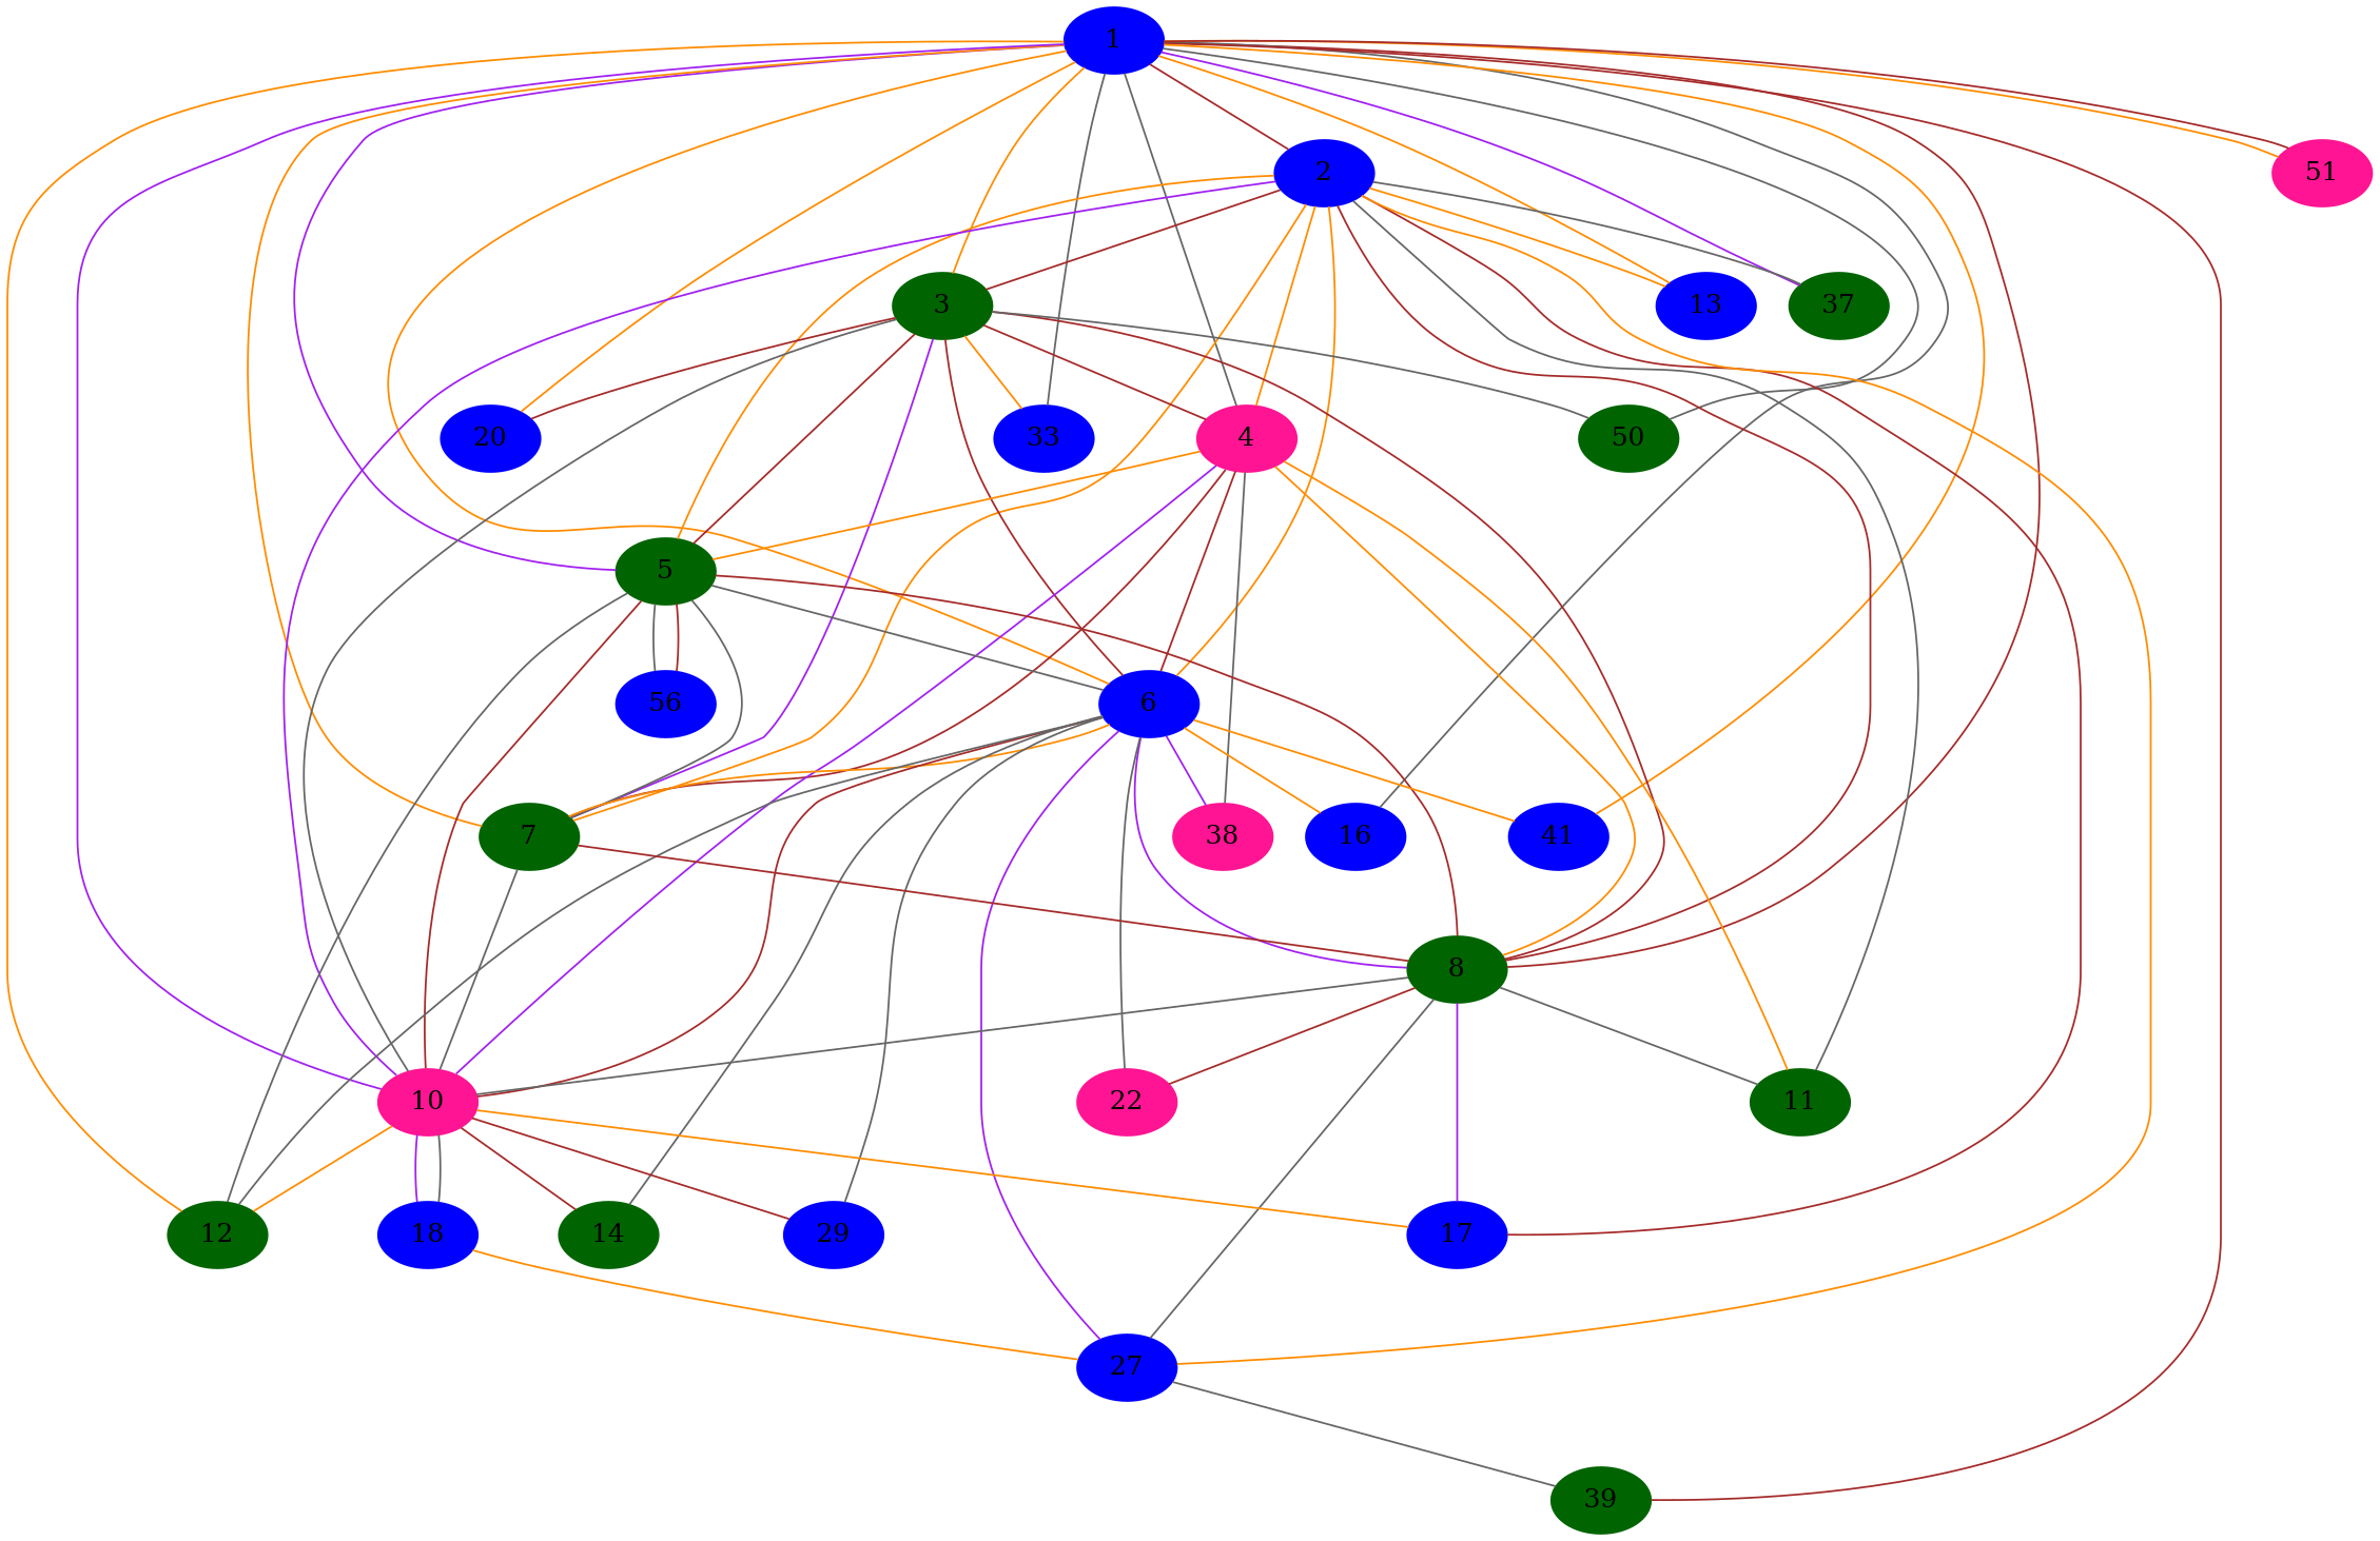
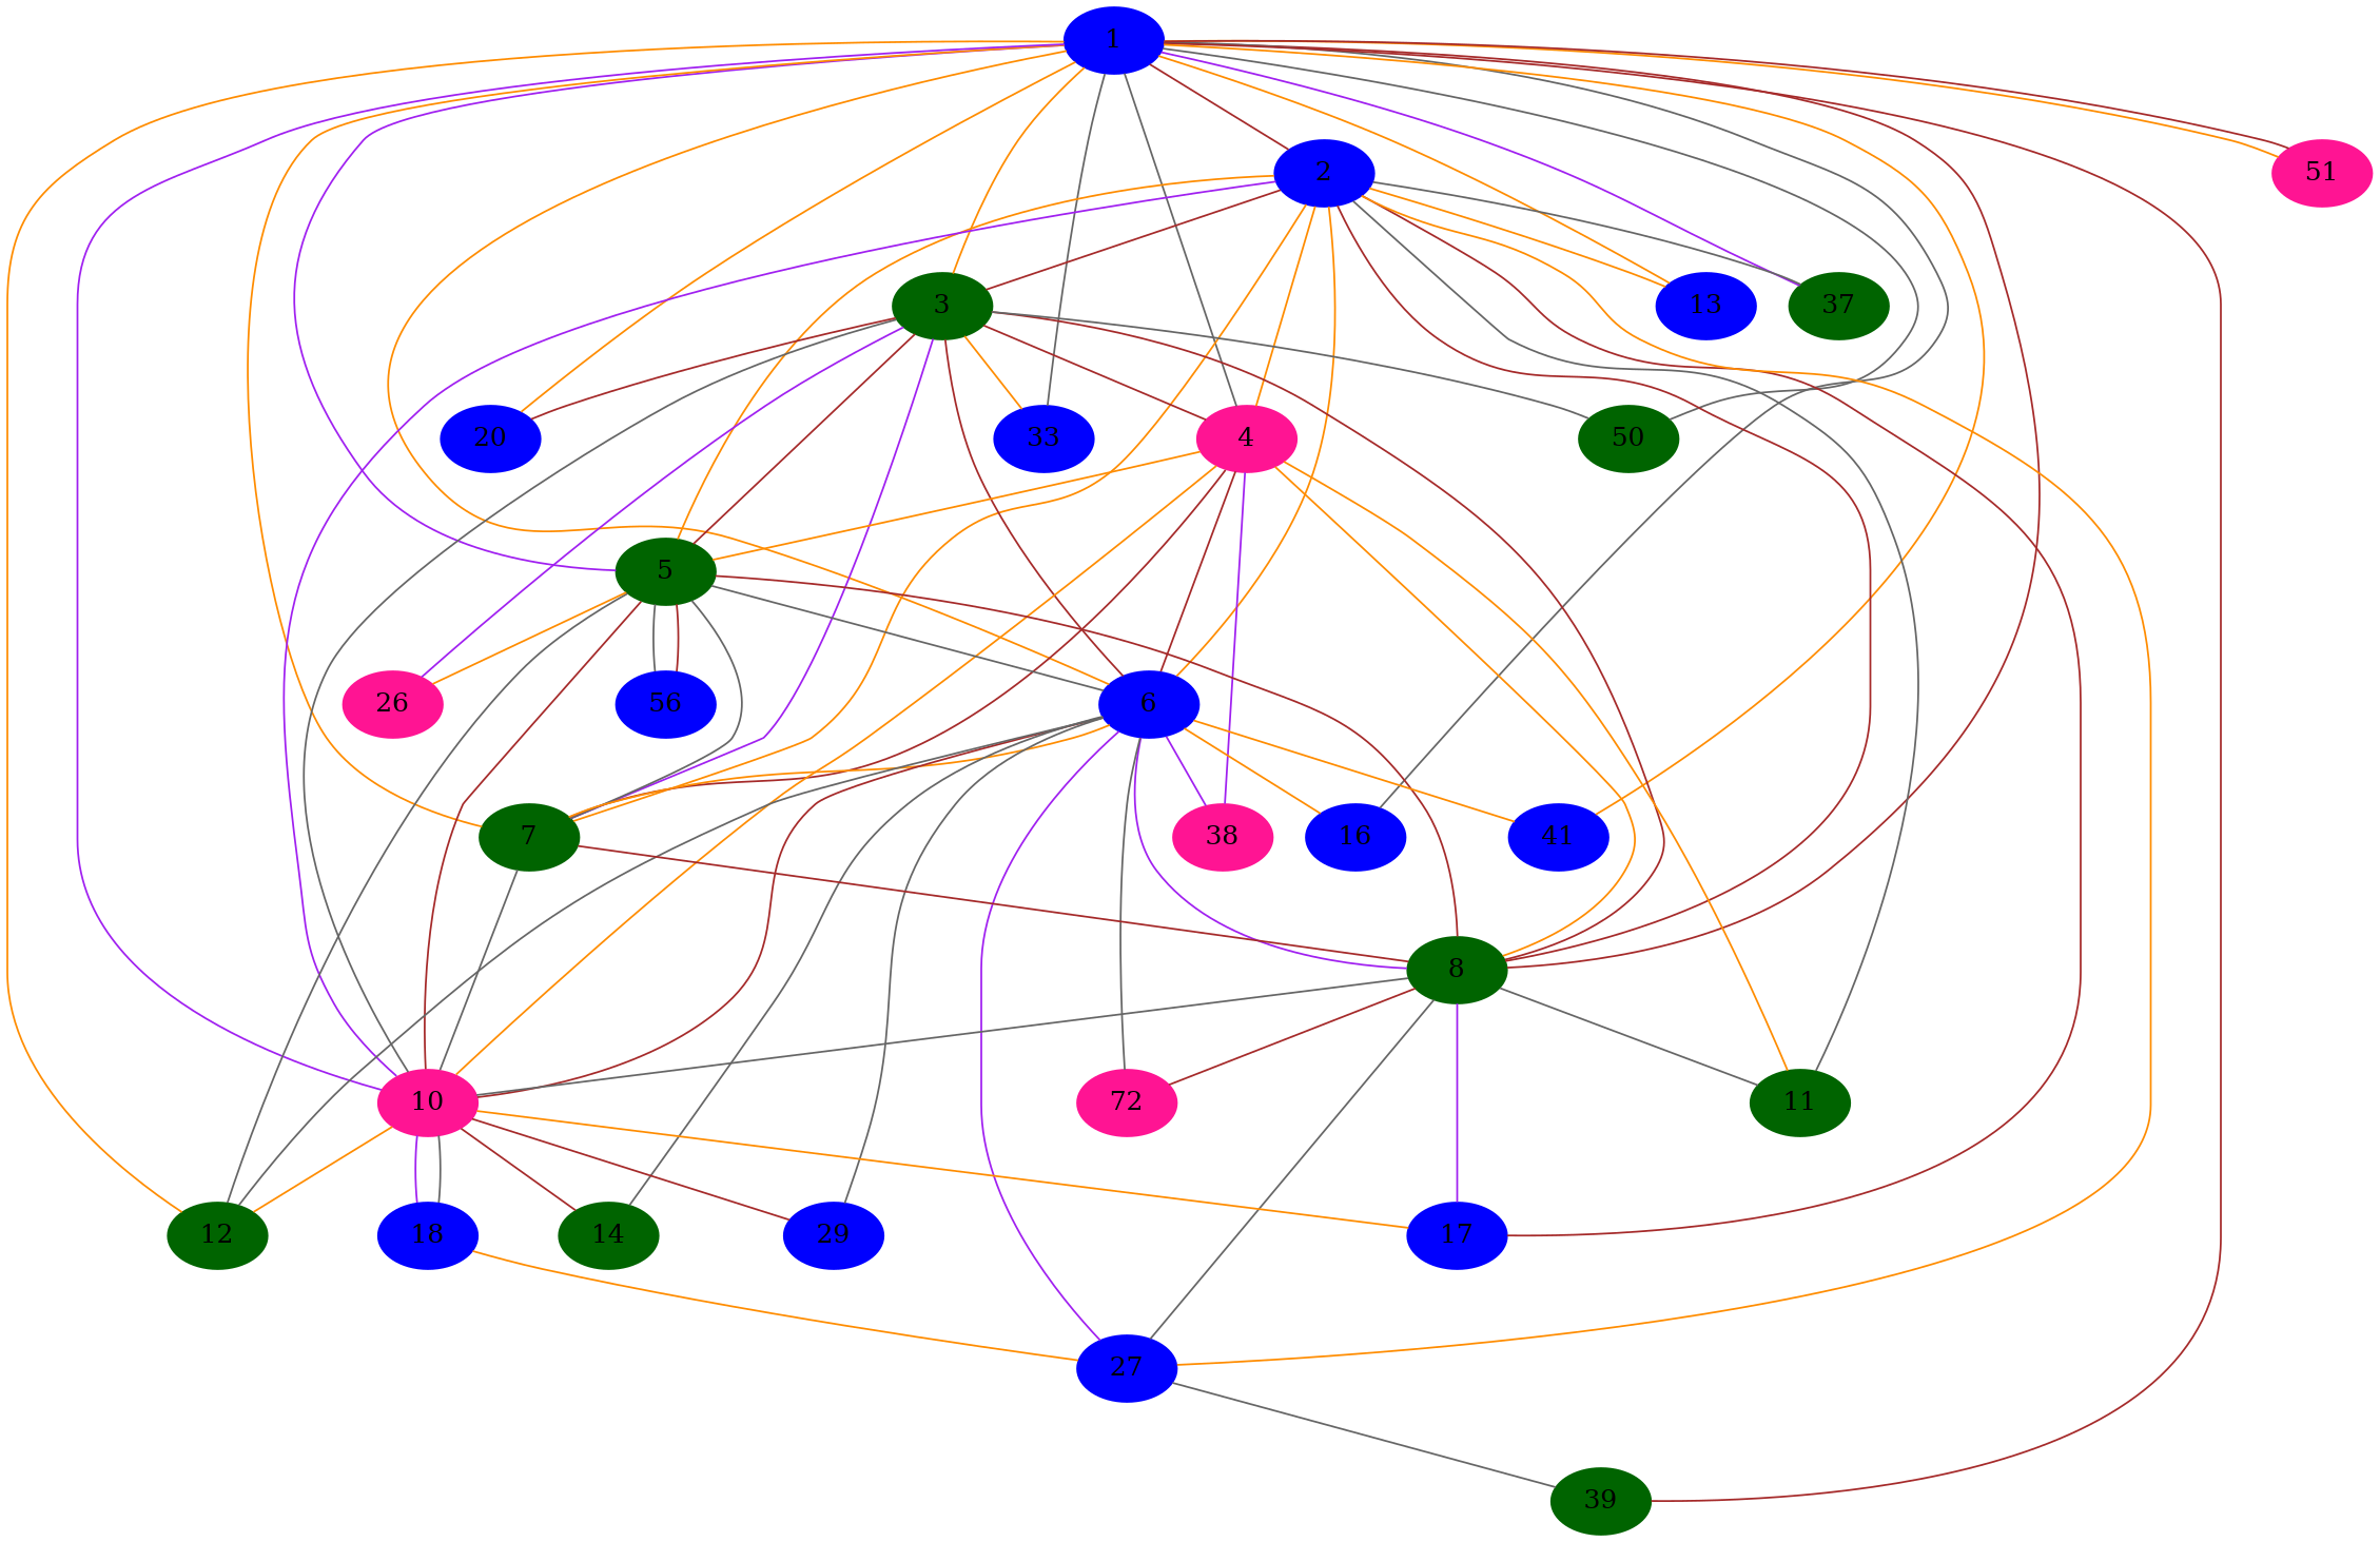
  graph {
    node [color=blue style=filled]
    edge [color=darkorange]
    1
    2
    3 [color=darkgreen super="+24"]
    4 [color=deeppink super="+30+45+25+15"]
    5 [color=darkgreen]
    6 [super="+42+19+9+44"]
    7 [color=darkgreen super="+35+21"]
    8 [color=darkgreen super="+48"]
    10 [color=deeppink super="+28+54+57"]
    12 [color=darkgreen super="+53+31+23"]
    13
    16 [super="+40"]
    20
    33
    37 [color=darkgreen]
    39 [color=darkgreen]
    41
    50 [color=darkgreen]
    51 [color=deeppink super="+62"]
    11 [color=darkgreen super="+49"]
    17
    27 [super="+46+60+34"]
+   26 [color=deeppink]
    38 [color=deeppink]
    56
    14 [color=darkgreen]
-   22 [color=deeppink]
+   22 [color=deeppink label=72]
    29
    18
    1 -- 2 [color=brown]
    1 -- 3
    1 -- 4 [color=gray40]
    1 -- 5 [color=purple]
    1 -- 6 [weight=4]
    1 -- 7 [weight=2]
    1 -- 8 [color=brown weight=2]
    1 -- 10 [color=purple weight=2]
    1 -- 12
    1 -- 13
    1 -- 16 [color=gray40 weight=2]
    1 -- 20
    1 -- 33 [color=gray40]
    1 -- 37 [color=purple]
    1 -- 39 [color=brown]
    1 -- 41
    1 -- 50 [color=gray40]
    1 -- 51 [weight=2]
    1 -- 51 [color=brown]
    2 -- 3 [color=brown]
    2 -- 4
    2 -- 5
    2 -- 6 [weight=3]
    2 -- 7
    2 -- 8 [color=brown]
    2 -- 10 [color=purple weight=3]
    2 -- 13
    2 -- 37 [color=gray40]
    2 -- 11 [color=gray40]
    2 -- 17 [color=brown]
    2 -- 27
    3 -- 4 [color=brown weight=3]
    3 -- 5 [color=brown]
    3 -- 6 [color=brown weight=3]
    3 -- 7 [color=purple]
    3 -- 8 [color=brown]
    3 -- 10 [color=gray40 weight=2]
    3 -- 20 [color=brown]
    3 -- 33
    3 -- 50 [color=gray40]
+   3 -- 26 [color=purple]
    4 -- 5 [weight=3]
    4 -- 6 [color=brown weight=2]
    4 -- 7 [color=brown]
    4 -- 8
-   4 -- 10 [color=purple]
+   4 -- 10
    4 -- 11
-   4 -- 38 [color=gray40]
+   4 -- 38 [color=purple]
    5 -- 6 [color=gray40 weight=2]
    5 -- 7 [color=gray40 weight=2]
    5 -- 8 [color=brown]
    5 -- 10 [color=brown weight=2]
    5 -- 12 [color=gray40]
+   5 -- 26
    5 -- 56 [color=gray40]
    5 -- 56 [color=brown]
    6 -- 7 [weight=2]
    6 -- 8 [color=purple weight=2]
    6 -- 10 [color=brown weight=2]
    6 -- 12 [color=gray40 weight=2]
    6 -- 16
    6 -- 41
    6 -- 27 [color=purple weight=2]
    6 -- 38 [color=purple weight=2]
    6 -- 14 [color=gray40]
    6 -- 22 [color=gray40]
    6 -- 29 [color=gray40]
    7 -- 8 [color=brown]
    7 -- 10 [color=gray40]
    8 -- 10 [color=gray40]
    8 -- 11 [color=gray40]
    8 -- 17 [color=purple]
    8 -- 27 [color=gray40]
    8 -- 22 [color=brown]
    10 -- 12
    10 -- 17
    10 -- 14 [color=brown]
    10 -- 29 [color=brown]
    10 -- 18 [color=purple]
    10 -- 18 [color=gray40]
    27 -- 39 [color=gray40]
    18 -- 27
  }
